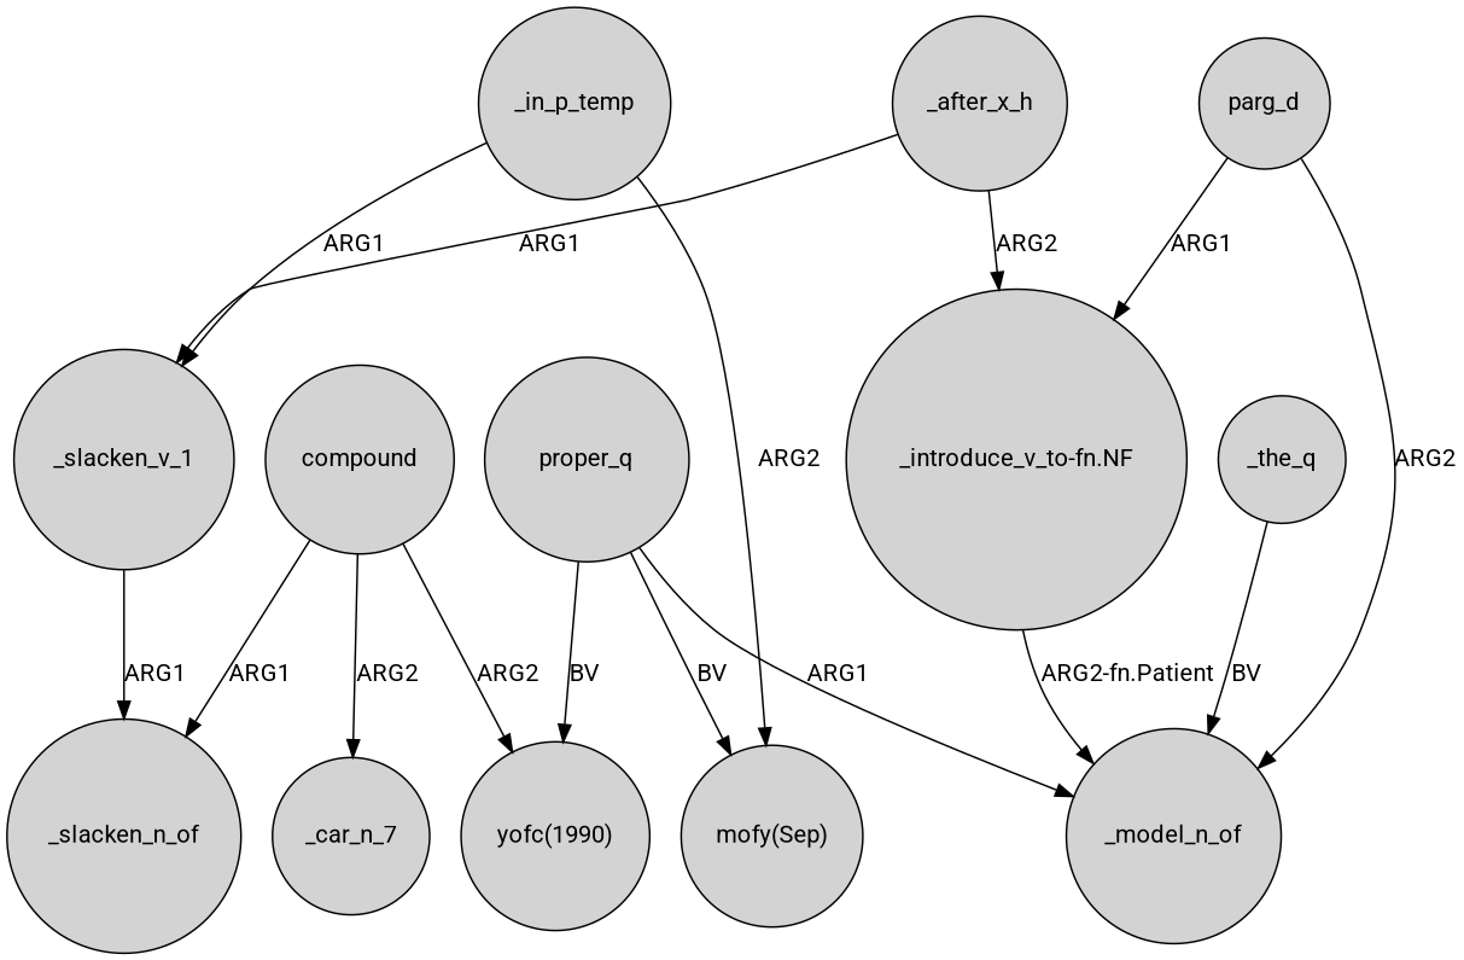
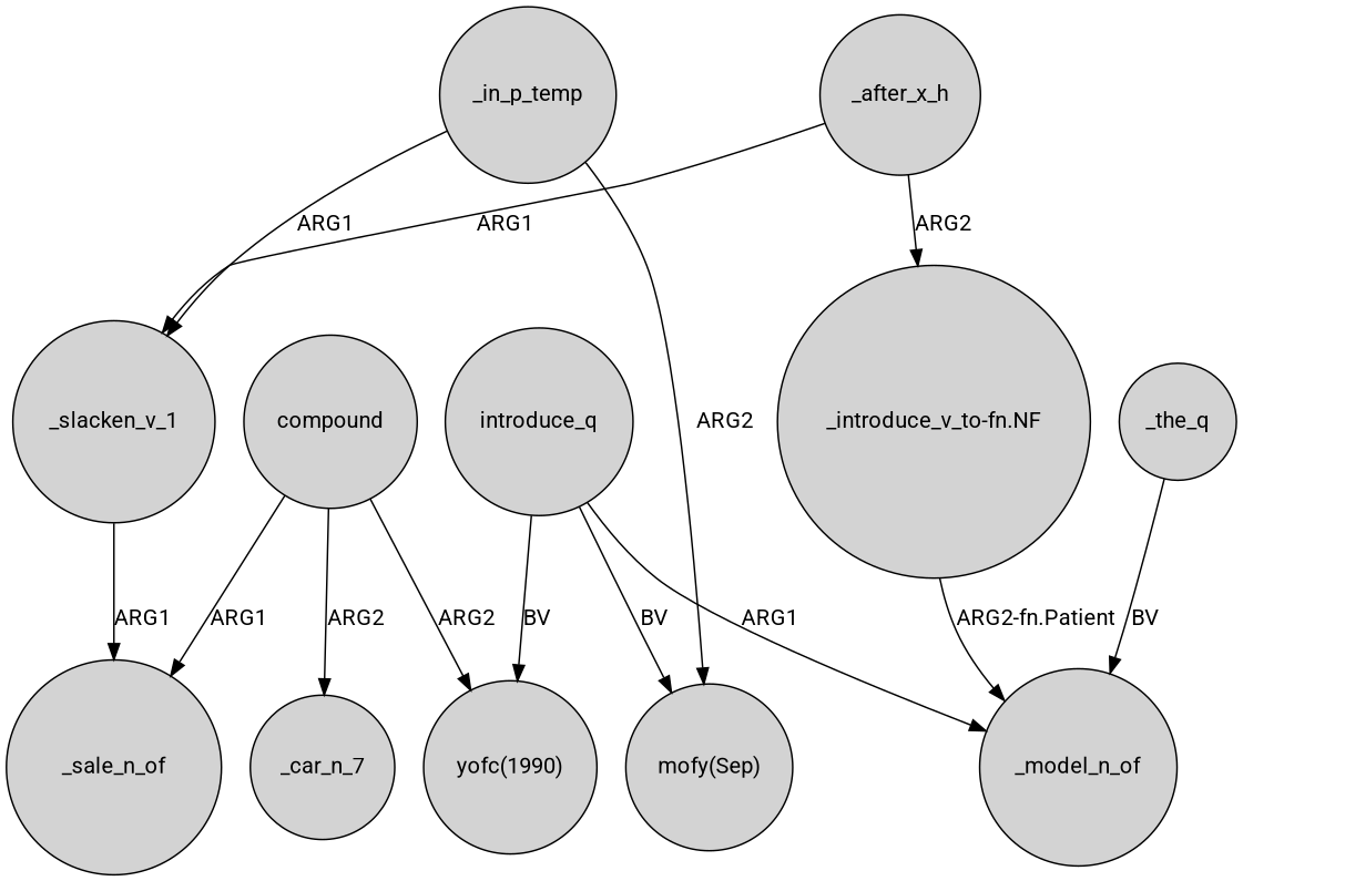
  digraph {
    fontname=Roboto
    node [fontname=Roboto shape=circle style=filled]
    edge [fontname=Roboto]
    _in_p_temp
    _slacken_v_1
    "mofy(Sep)"
-   _sale_n_of [label=_slacken_n_of]
+   _sale_n_of
    _after_x_h
    "_introduce_v_to-fn.NF"
    _model_n_of
    n8 [label=_car_n_7]
-   parg_d
    compound
    "yofc(1990)"
-   proper_q
+   proper_q [label=introduce_q]
    _the_q
    _in_p_temp -> _slacken_v_1 [label=ARG1]
    _in_p_temp -> "mofy(Sep)" [label=ARG2]
    _slacken_v_1 -> _sale_n_of [label=ARG1]
    _after_x_h -> _slacken_v_1 [label=ARG1]
    _after_x_h -> "_introduce_v_to-fn.NF" [label=ARG2]
    "_introduce_v_to-fn.NF" -> _model_n_of [label="ARG2-fn.Patient"]
-   parg_d -> "_introduce_v_to-fn.NF" [label=ARG1]
-   parg_d -> _model_n_of [label=ARG2]
    compound -> _sale_n_of [label=ARG1]
    compound -> n8 [label=ARG2]
    compound -> "yofc(1990)" [label=ARG2]
    proper_q -> "mofy(Sep)" [label=BV]
    proper_q -> _model_n_of [label=ARG1]
    proper_q -> "yofc(1990)" [label=BV]
    _the_q -> _model_n_of [label=BV]
  }
